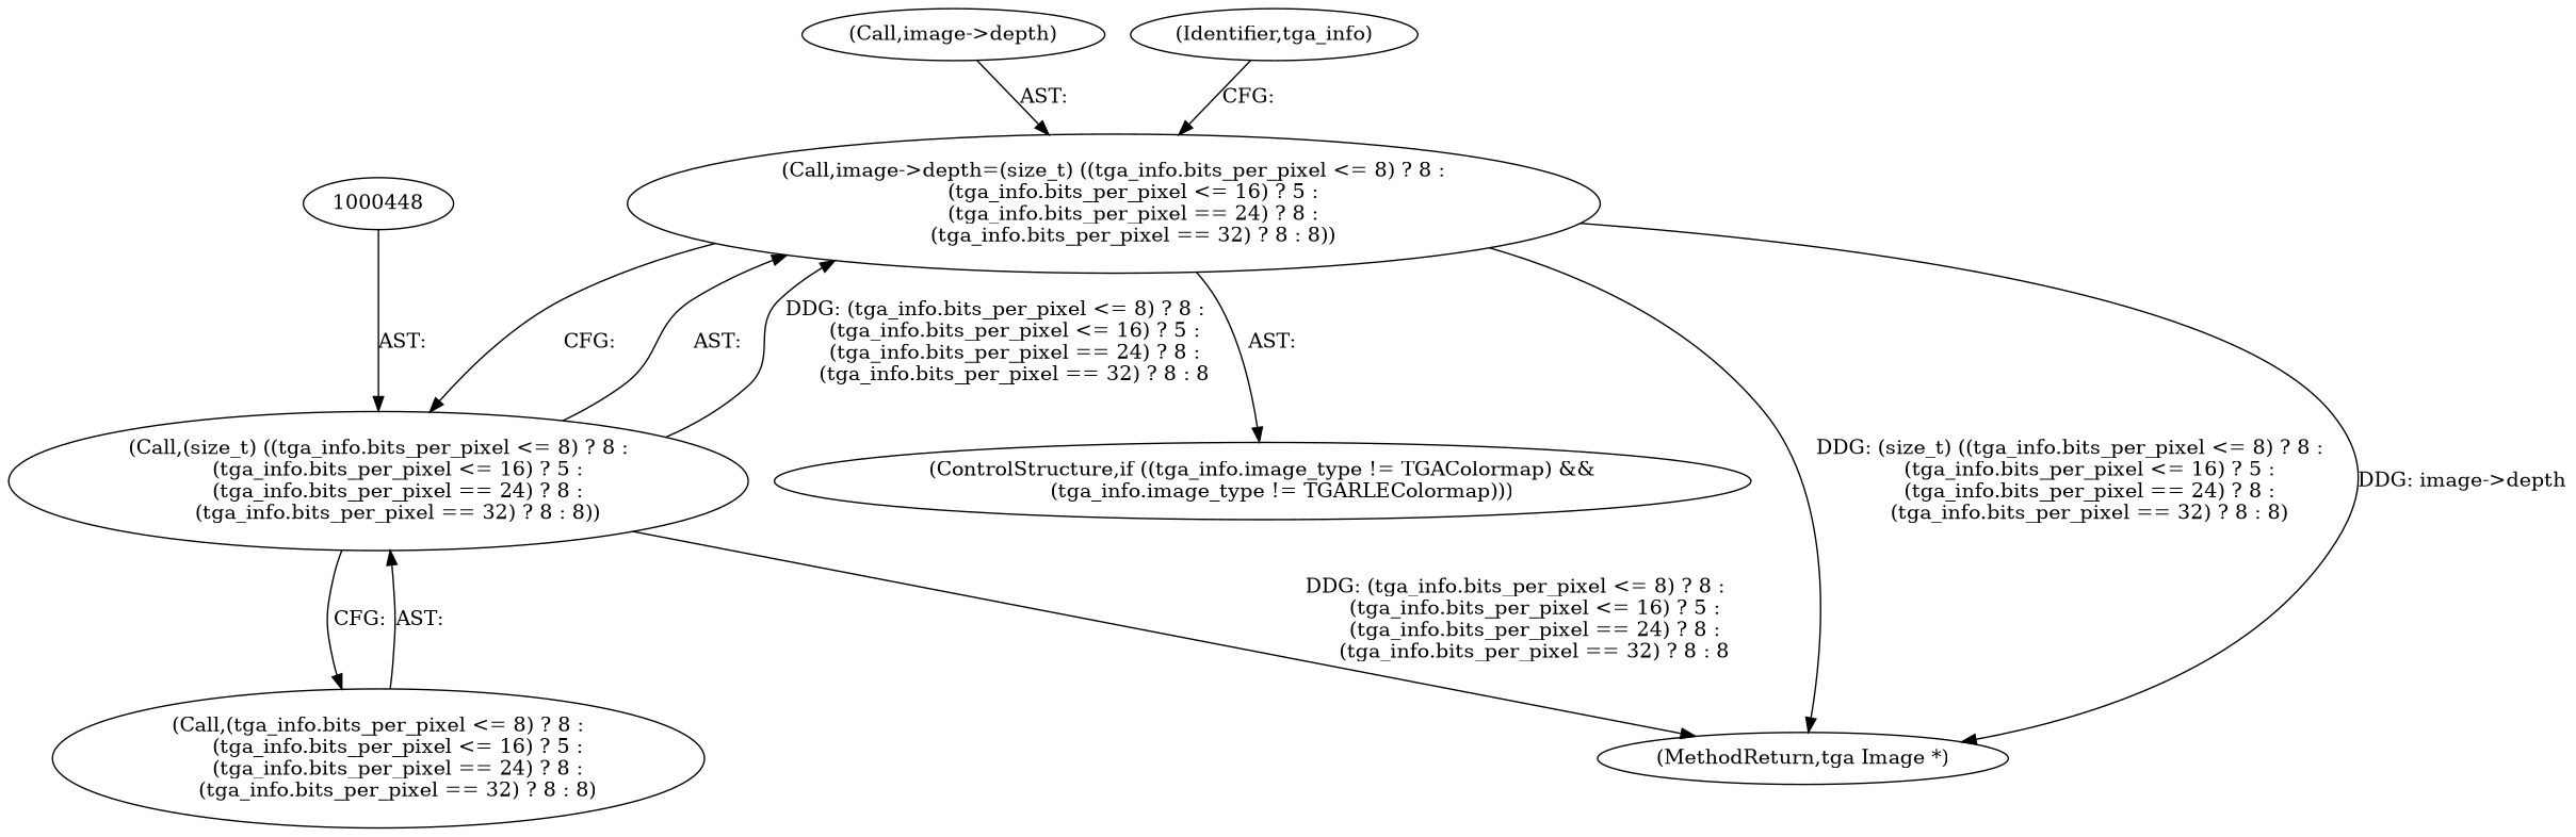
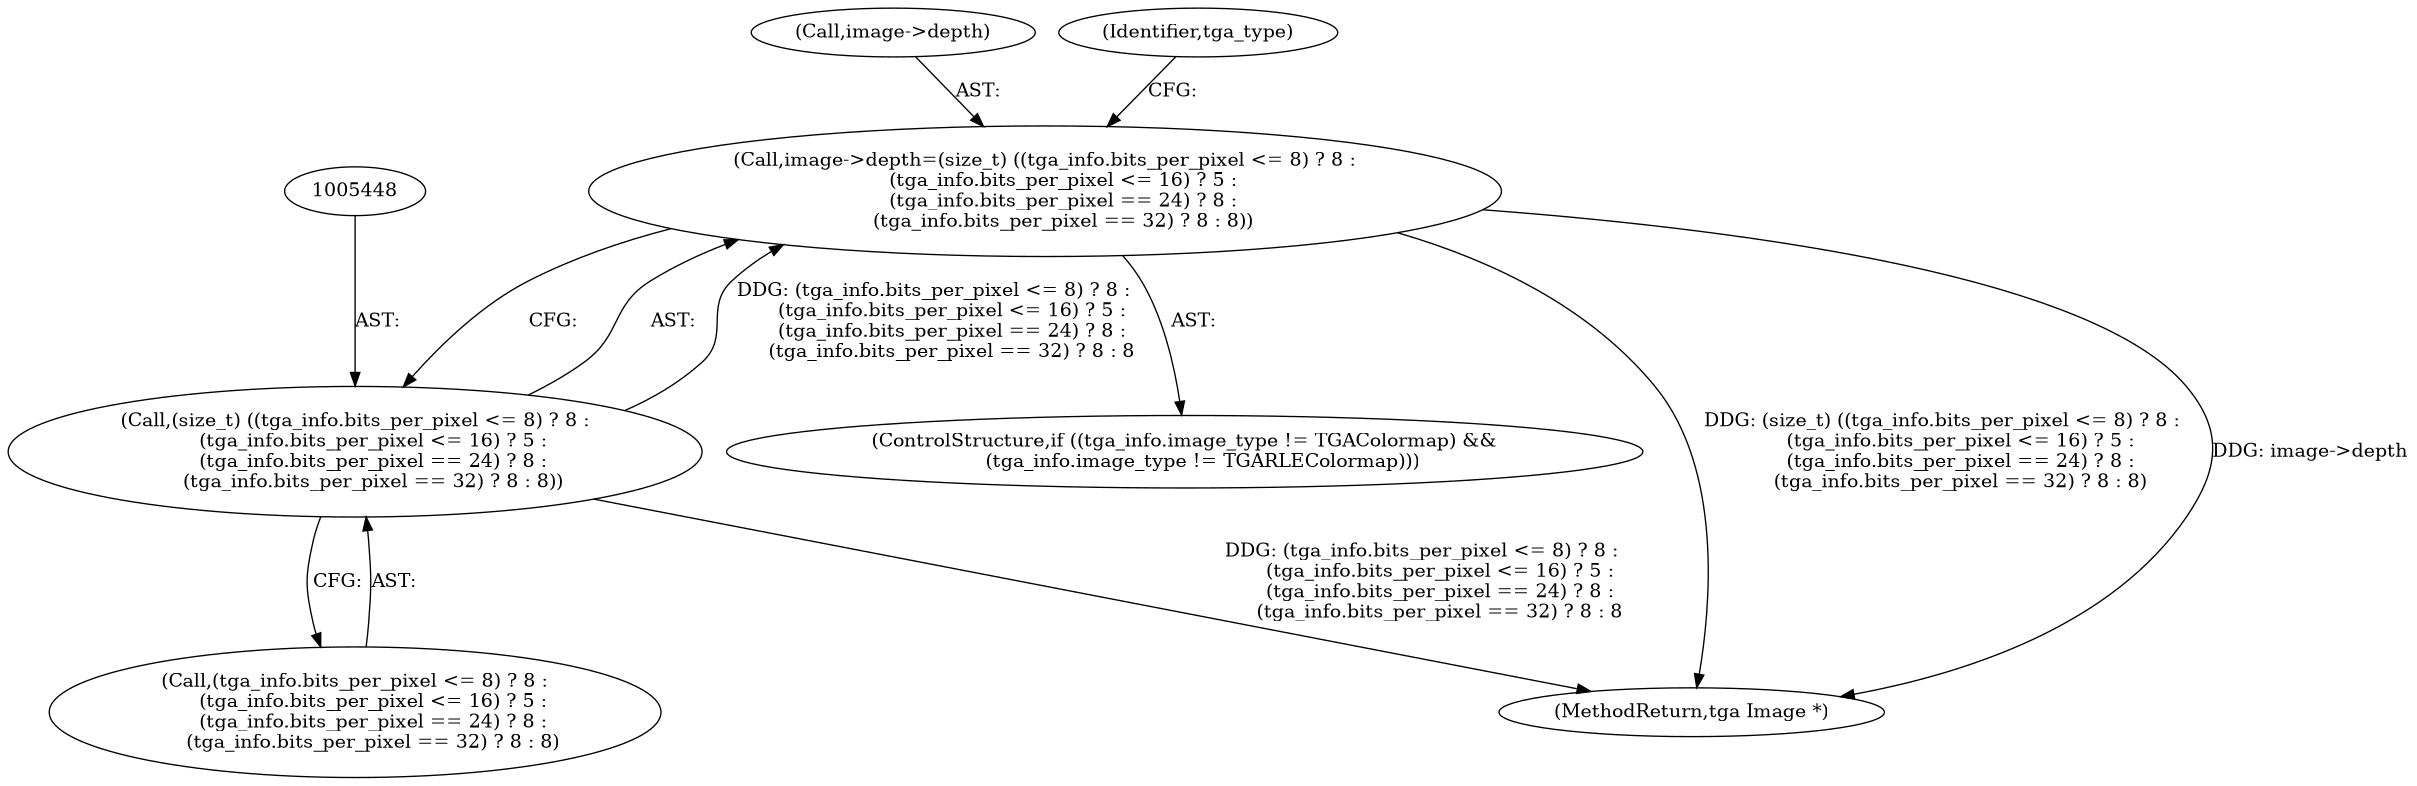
  digraph {
    n1 [label="(Call,image->depth=(size_t) ((tga_info.bits_per_pixel <= 8) ? 8 :\n      (tga_info.bits_per_pixel <= 16) ? 5 :\n      (tga_info.bits_per_pixel == 24) ? 8 :\n      (tga_info.bits_per_pixel == 32) ? 8 : 8))"]
    n2 [label="(Call,(size_t) ((tga_info.bits_per_pixel <= 8) ? 8 :\n      (tga_info.bits_per_pixel <= 16) ? 5 :\n      (tga_info.bits_per_pixel == 24) ? 8 :\n      (tga_info.bits_per_pixel == 32) ? 8 : 8))"]
    n3 [label="(ControlStructure,if ((tga_info.image_type != TGAColormap) &&\n      (tga_info.image_type != TGARLEColormap)))"]
    n4 [label="(MethodReturn,tga Image *)"]
    n5 [label="(Call,(tga_info.bits_per_pixel <= 8) ? 8 :\n      (tga_info.bits_per_pixel <= 16) ? 5 :\n      (tga_info.bits_per_pixel == 24) ? 8 :\n      (tga_info.bits_per_pixel == 32) ? 8 : 8)"]
    n6 [label="(Call,image->depth)"]
-   n7 [label="(Identifier,tga_info)"]
-   1000448
+   n7 [label="(Identifier,tga_type)"]
+   1000448 [label=1005448]
    n1 -> n2 [label="CFG: "]
    n1 -> n3 [label="AST: "]
    n1 -> n4 [label="DDG: (size_t) ((tga_info.bits_per_pixel <= 8) ? 8 :\n      (tga_info.bits_per_pixel <= 16) ? 5 :\n      (tga_info.bits_per_pixel == 24) ? 8 :\n      (tga_info.bits_per_pixel == 32) ? 8 : 8)"]
    n1 -> n4 [label="DDG: image->depth"]
    n2 -> n1 [label="AST: "]
    n2 -> n1 [label="DDG: (tga_info.bits_per_pixel <= 8) ? 8 :\n      (tga_info.bits_per_pixel <= 16) ? 5 :\n      (tga_info.bits_per_pixel == 24) ? 8 :\n      (tga_info.bits_per_pixel == 32) ? 8 : 8"]
    n2 -> n4 [label="DDG: (tga_info.bits_per_pixel <= 8) ? 8 :\n      (tga_info.bits_per_pixel <= 16) ? 5 :\n      (tga_info.bits_per_pixel == 24) ? 8 :\n      (tga_info.bits_per_pixel == 32) ? 8 : 8"]
    n2 -> n5 [label="CFG: "]
    n5 -> n2 [label="AST: "]
    n6 -> n1 [label="AST: "]
    n7 -> n1 [label="CFG: "]
    1000448 -> n2 [label="AST: "]
  }
